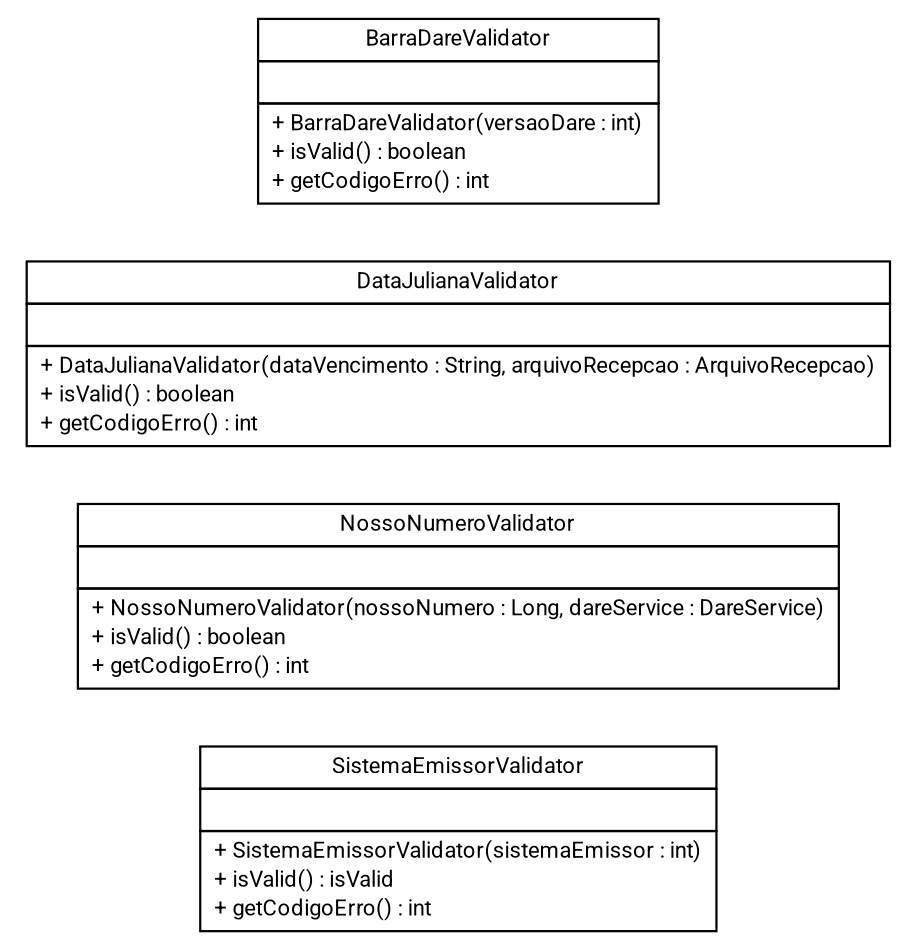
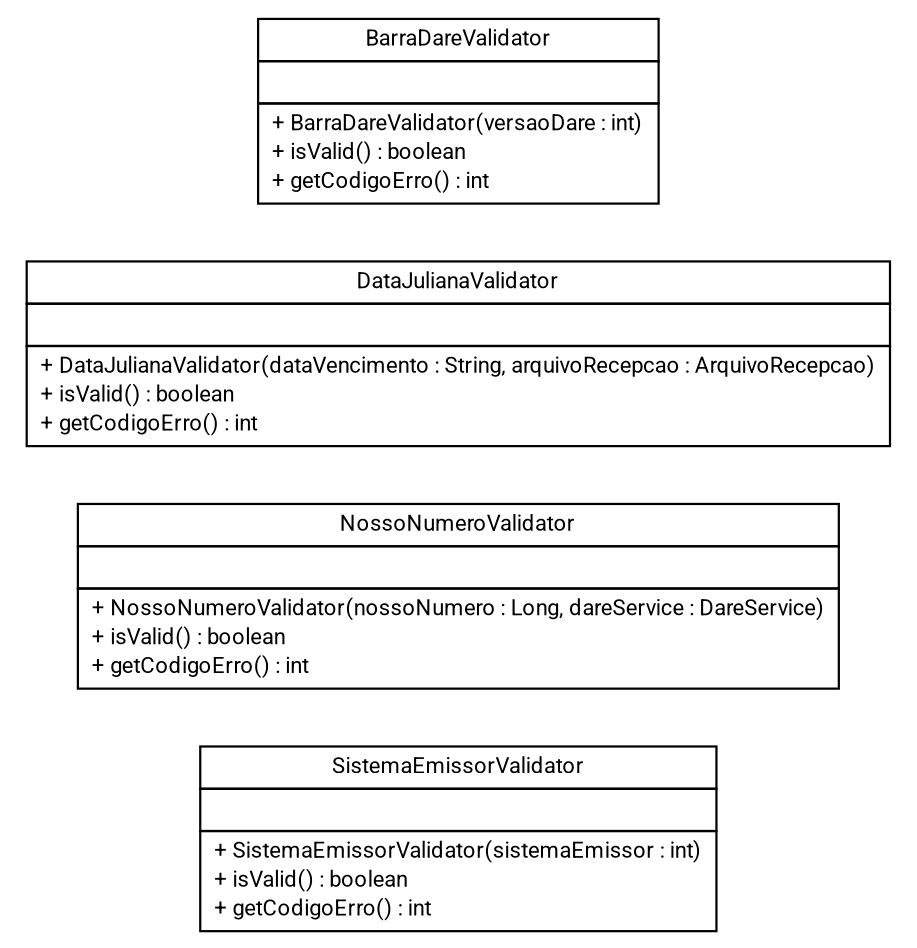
  digraph {
    nodesep=0.25
    ranksep=0.5
    rankdir=LR
    fontname=Roboto
    node [fontcolor=black fontname=Roboto fontsize=10.0 shape=plaintext]
-   n1 [label=<<table title="br.gov.to.sefaz.arr.processamento.validation.validator.detalhe.arrecadacao.SistemaEmissorValidator" border="0" cellborder="1" cellspacing="0" cellpadding="2" port="p" href="./SistemaEmissorValidator.html"> 		<tr><td><table border="0" cellspacing="0" cellpadding="1"> <tr><td align="center" balign="center"> SistemaEmissorValidator </td></tr> 		</table></td></tr> 		<tr><td><table border="0" cellspacing="0" cellpadding="1"> <tr><td align="left" balign="left">  </td></tr> 		</table></td></tr> 		<tr><td><table border="0" cellspacing="0" cellpadding="1"> <tr><td align="left" balign="left"> + SistemaEmissorValidator(sistemaEmissor : int) </td></tr> <tr><td align="left" balign="left"> + isValid() : isValid </td></tr> <tr><td align="left" balign="left"> + getCodigoErro() : int </td></tr> 		</table></td></tr> 		</table>>]
+   n1 [label=<<table title="br.gov.to.sefaz.arr.processamento.validation.validator.detalhe.arrecadacao.SistemaEmissorValidator" border="0" cellborder="1" cellspacing="0" cellpadding="2" port="p" href="./SistemaEmissorValidator.html"> 		<tr><td><table border="0" cellspacing="0" cellpadding="1"> <tr><td align="center" balign="center"> SistemaEmissorValidator </td></tr> 		</table></td></tr> 		<tr><td><table border="0" cellspacing="0" cellpadding="1"> <tr><td align="left" balign="left">  </td></tr> 		</table></td></tr> 		<tr><td><table border="0" cellspacing="0" cellpadding="1"> <tr><td align="left" balign="left"> + SistemaEmissorValidator(sistemaEmissor : int) </td></tr> <tr><td align="left" balign="left"> + isValid() : boolean </td></tr> <tr><td align="left" balign="left"> + getCodigoErro() : int </td></tr> 		</table></td></tr> 		</table>>]
    n2 [label=<<table title="br.gov.to.sefaz.arr.processamento.validation.validator.detalhe.arrecadacao.NossoNumeroValidator" border="0" cellborder="1" cellspacing="0" cellpadding="2" port="p" href="./NossoNumeroValidator.html"> 		<tr><td><table border="0" cellspacing="0" cellpadding="1"> <tr><td align="center" balign="center"> NossoNumeroValidator </td></tr> 		</table></td></tr> 		<tr><td><table border="0" cellspacing="0" cellpadding="1"> <tr><td align="left" balign="left">  </td></tr> 		</table></td></tr> 		<tr><td><table border="0" cellspacing="0" cellpadding="1"> <tr><td align="left" balign="left"> + NossoNumeroValidator(nossoNumero : Long, dareService : DareService) </td></tr> <tr><td align="left" balign="left"> + isValid() : boolean </td></tr> <tr><td align="left" balign="left"> + getCodigoErro() : int </td></tr> 		</table></td></tr> 		</table>>]
    n3 [label=<<table title="br.gov.to.sefaz.arr.processamento.validation.validator.detalhe.arrecadacao.DataJulianaValidator" border="0" cellborder="1" cellspacing="0" cellpadding="2" port="p" href="./DataJulianaValidator.html"> 		<tr><td><table border="0" cellspacing="0" cellpadding="1"> <tr><td align="center" balign="center"> DataJulianaValidator </td></tr> 		</table></td></tr> 		<tr><td><table border="0" cellspacing="0" cellpadding="1"> <tr><td align="left" balign="left">  </td></tr> 		</table></td></tr> 		<tr><td><table border="0" cellspacing="0" cellpadding="1"> <tr><td align="left" balign="left"> + DataJulianaValidator(dataVencimento : String, arquivoRecepcao : ArquivoRecepcao) </td></tr> <tr><td align="left" balign="left"> + isValid() : boolean </td></tr> <tr><td align="left" balign="left"> + getCodigoErro() : int </td></tr> 		</table></td></tr> 		</table>>]
    n4 [label=<<table title="br.gov.to.sefaz.arr.processamento.validation.validator.detalhe.arrecadacao.BarraDareValidator" border="0" cellborder="1" cellspacing="0" cellpadding="2" port="p" href="./BarraDareValidator.html"> 		<tr><td><table border="0" cellspacing="0" cellpadding="1"> <tr><td align="center" balign="center"> BarraDareValidator </td></tr> 		</table></td></tr> 		<tr><td><table border="0" cellspacing="0" cellpadding="1"> <tr><td align="left" balign="left">  </td></tr> 		</table></td></tr> 		<tr><td><table border="0" cellspacing="0" cellpadding="1"> <tr><td align="left" balign="left"> + BarraDareValidator(versaoDare : int) </td></tr> <tr><td align="left" balign="left"> + isValid() : boolean </td></tr> <tr><td align="left" balign="left"> + getCodigoErro() : int </td></tr> 		</table></td></tr> 		</table>>]
  }
